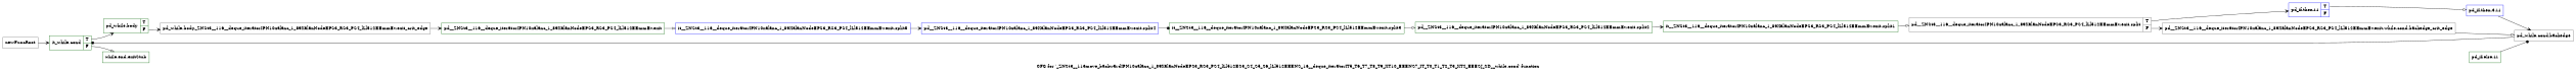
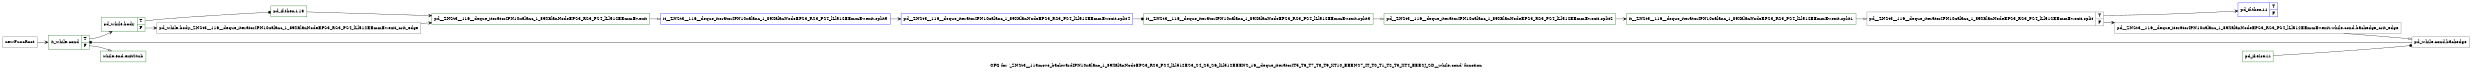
  digraph {
    label="CFG for '_ZNSt3__113move_backwardIPN10xalanc_1_89XalanNodeEPS3_RS3_PS4_lLl512ES3_S4_S5_S6_lLl512EEENS_16__deque_iteratorIT5_T6_T7_T8_T9_XT10_EEENS7_IT_T0_T1_T2_T3_XT4_EEESJ_SD__while.cond' function"
    rankdir=LR
    node [color=darkgreen shape=record]
    edge [arrowhead=vee]
    n1 [color=gray40 label="{newFuncRoot}"]
    n2 [label="{it_while.cond|{<s0>T|<s1>F}}"]
    n3 [label="{while.end.exitStub}"]
    n4 [label="{pd_while.body|{<s0>T|<s1>F}}"]
+   n5 [label="{pd_if.then.i.13}"]
    n6 [color=gray40 label="{pd_while.body._ZNSt3__116__deque_iteratorIPN10xalanc_1_89XalanNodeEPS3_RS3_PS4_lLl512EEmmEv.exit_crit_edge}"]
    n7 [label="{pd__ZNSt3__116__deque_iteratorIPN10xalanc_1_89XalanNodeEPS3_RS3_PS4_lLl512EEmmEv.exit}"]
    n8 [color=blue label="{it__ZNSt3__116__deque_iteratorIPN10xalanc_1_89XalanNodeEPS3_RS3_PS4_lLl512EEmmEv.exit.split5}"]
    n9 [color=blue label="{pd__ZNSt3__116__deque_iteratorIPN10xalanc_1_89XalanNodeEPS3_RS3_PS4_lLl512EEmmEv.exit.split4}"]
    n10 [label="{it__ZNSt3__116__deque_iteratorIPN10xalanc_1_89XalanNodeEPS3_RS3_PS4_lLl512EEmmEv.exit.split3}"]
    n11 [label="{pd__ZNSt3__116__deque_iteratorIPN10xalanc_1_89XalanNodeEPS3_RS3_PS4_lLl512EEmmEv.exit.split2}"]
    n12 [label="{it__ZNSt3__116__deque_iteratorIPN10xalanc_1_89XalanNodeEPS3_RS3_PS4_lLl512EEmmEv.exit.split1}"]
    n13 [color=gray40 label="{pd__ZNSt3__116__deque_iteratorIPN10xalanc_1_89XalanNodeEPS3_RS3_PS4_lLl512EEmmEv.exit.split|{<s0>T|<s1>F}}"]
    n14 [color=blue label="{pd_if.then.i.i|{<s0>T|<s1>F}}"]
    n15 [color=gray40 label="{pd__ZNSt3__116__deque_iteratorIPN10xalanc_1_89XalanNodeEPS3_RS3_PS4_lLl512EEmmEv.exit.while.cond.backedge_crit_edge}"]
-   n16 [color=blue label="{pd_if.then.3.i.i}"]
    n17 [color=gray40 label="{pd_while.cond.backedge}"]
    n18 [label="{pd_if.else.i.i}"]
    n1 -> n2
    n2 -> n3 [arrowhead=onormal tailport=s1]
    n2 -> n4 [tailport=s0]
+   n4 -> n5 [arrowhead=dot tailport=s0]
    n4 -> n6 [tailport=s1]
+   n5 -> n7
    n6 -> n7
    n7 -> n8 [arrowhead=onormal]
    n8 -> n9
    n9 -> n10 [arrowhead=dot]
    n10 -> n11 [arrowhead=onormal]
    n11 -> n12
    n12 -> n13 [arrowhead=onormal]
    n13 -> n14 [tailport=s0]
    n13 -> n15 [tailport=s1]
-   n14 -> n16 [arrowhead=onormal tailport=s0]
    n15 -> n17 [arrowhead=onormal]
-   n16 -> n17
    n17 -> n2 [arrowhead=dot]
    n18 -> n17 [arrowhead=dot]
  }
